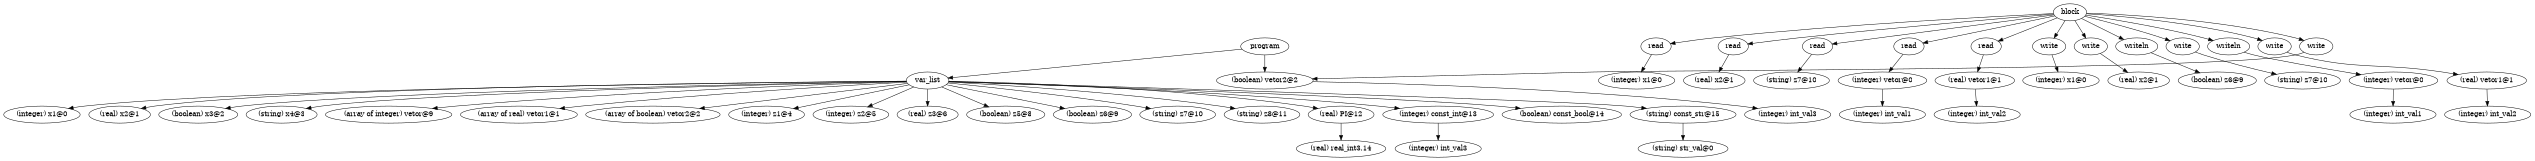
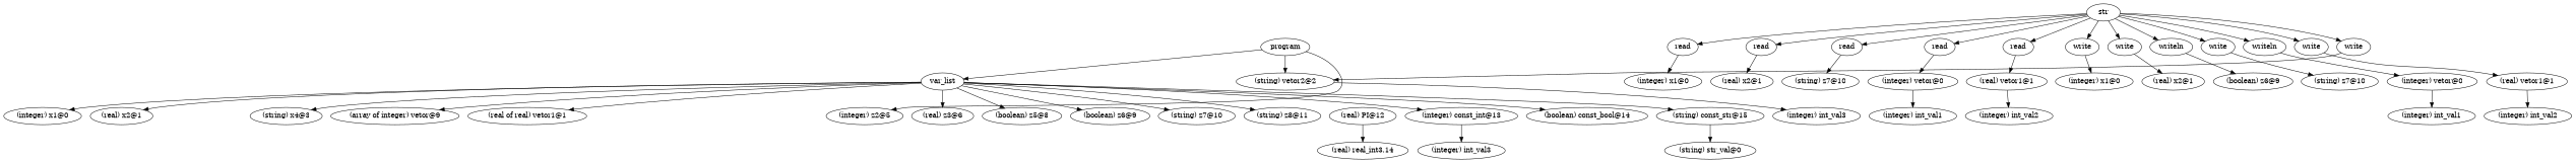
  digraph {
    ordering=out
    n1 [label=program]
    n2 [label=var_list]
-   n3 [label="(boolean) vetor2@2"]
+   n3 [label="(string) vetor2@2"]
    n4 [label="(integer) x1@0"]
    n5 [label="(real) x2@1"]
-   n6 [label="(boolean) x3@2"]
    n7 [label="(string) x4@3"]
    n8 [label="(array of integer) vetor@9"]
-   n9 [label="(array of real) vetor1@1"]
-   n10 [label="(array of boolean) vetor2@2"]
-   n11 [label="(integer) z1@4"]
+   n9 [label="(real of real) vetor1@1"]
    n12 [label="(integer) z2@5"]
    n13 [label="(real) z3@6"]
    n14 [label="(boolean) z5@8"]
    n15 [label="(boolean) z6@9"]
    n16 [label="(string) z7@10"]
    n17 [label="(string) z8@11"]
    n18 [label="(real) PI@12"]
    n19 [label="(integer) const_int@13"]
    n20 [label="(boolean) const_bool@14"]
    n21 [label="(string) const_str@15"]
-   n22 [label=block]
+   n22 [label=str]
    n23 [label=read]
    n24 [label=read]
    n25 [label=read]
    n26 [label=read]
    n27 [label=read]
    n28 [label=write]
    n29 [label=write]
    n30 [label=writeln]
    n31 [label=write]
    n32 [label=writeln]
    n33 [label=write]
    n34 [label=write]
    n35 [label="(real) real_int3.14"]
    n36 [label="(integer) int_val3"]
    n37 [label="(string) str_val@0"]
    n38 [label="(integer) x1@0"]
    n39 [label="(real) x2@1"]
    n40 [label="(string) z7@10"]
    n41 [label="(integer) vetor@0"]
    n42 [label="(real) vetor1@1"]
    n43 [label="(integer) x1@0"]
    n44 [label="(real) x2@1"]
    n45 [label="(boolean) z6@9"]
    n46 [label="(string) z7@10"]
    n47 [label="(integer) vetor@0"]
    n48 [label="(real) vetor1@1"]
    n49 [label="(integer) int_val1"]
    n50 [label="(integer) int_val2"]
    n51 [label="(integer) int_val1"]
    n52 [label="(integer) int_val2"]
    n53 [label="(integer) int_val3"]
    n1 -> n2
    n1 -> n3
    n2 -> n4
    n2 -> n5
-   n2 -> n6
    n2 -> n7
    n2 -> n8
    n2 -> n9
-   n2 -> n10
-   n2 -> n11
-   n2 -> n12
+   n1 -> n12
    n2 -> n13
    n2 -> n14
    n2 -> n15
    n2 -> n16
    n2 -> n17
-   n2 -> n18
    n2 -> n19
    n2 -> n20
    n2 -> n21
    n3 -> n53
    n18 -> n35
    n19 -> n36
    n21 -> n37
    n22 -> n23
    n22 -> n24
    n22 -> n25
    n22 -> n26
    n22 -> n27
    n22 -> n28
    n22 -> n29
    n22 -> n30
    n22 -> n31
    n22 -> n32
    n22 -> n33
    n22 -> n34
    n23 -> n38
    n24 -> n39
    n25 -> n40
    n26 -> n41
    n27 -> n42
    n28 -> n43
    n29 -> n44
    n30 -> n45
    n31 -> n46
    n32 -> n47
    n33 -> n48
    n34 -> n3
    n41 -> n49
    n42 -> n50
    n47 -> n51
    n48 -> n52
  }
